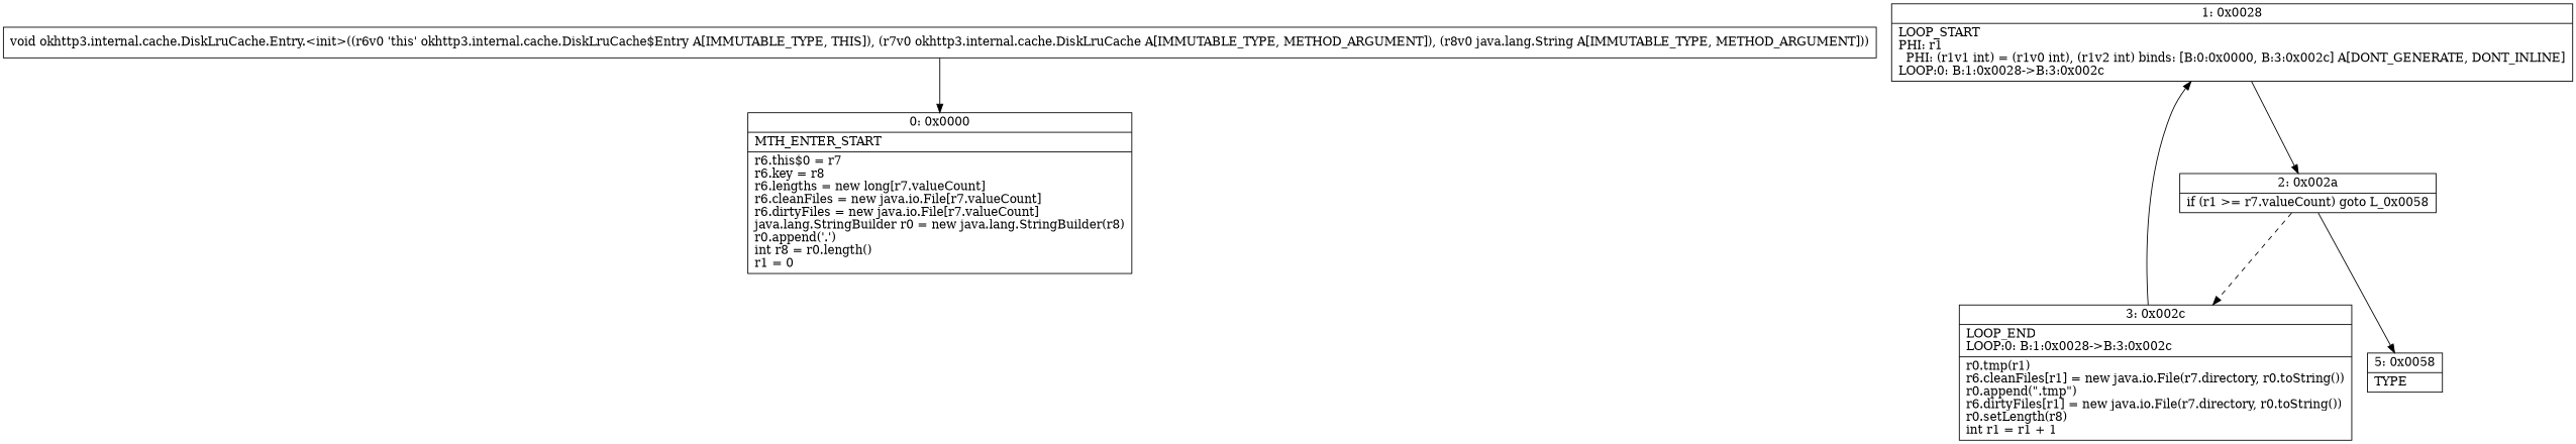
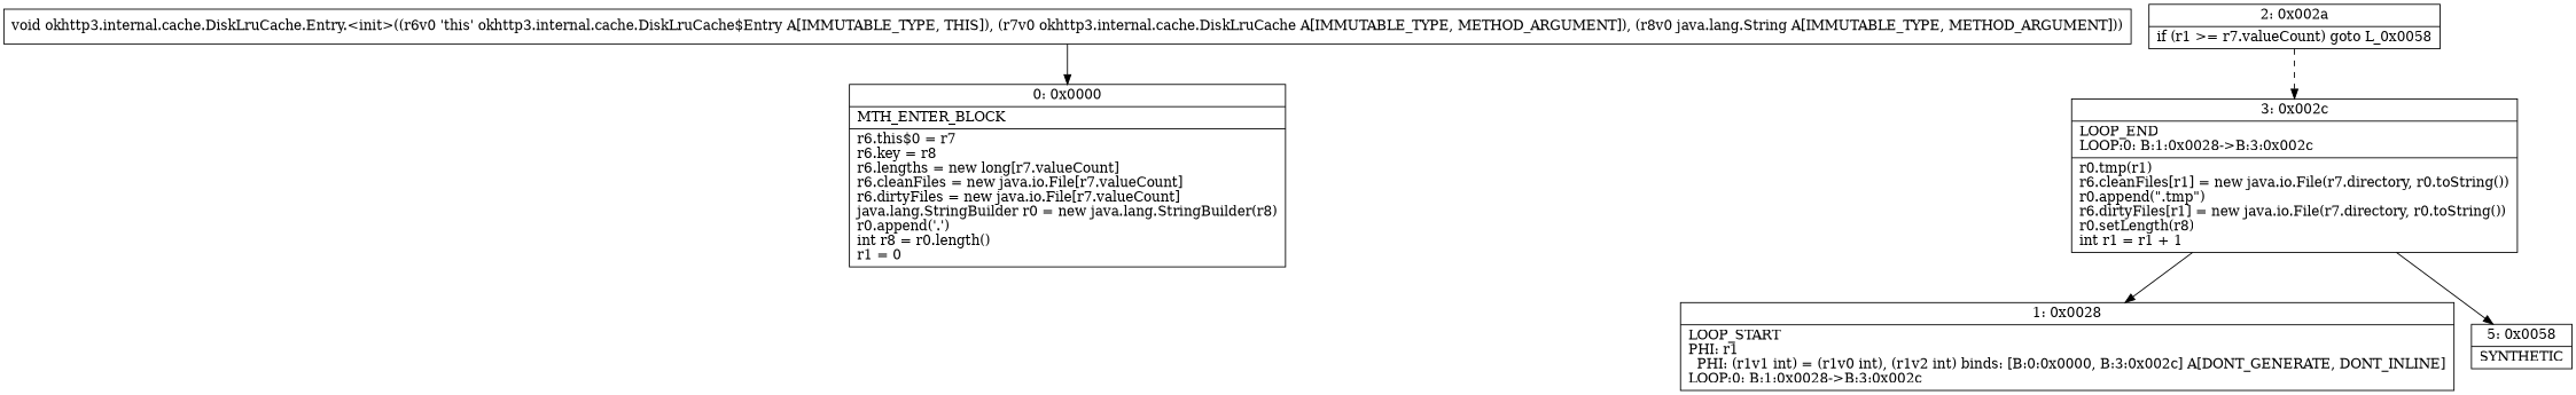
  digraph {
    node [shape=record]
-   n1 [label="{0\:\ 0x0000|MTH_ENTER_START\l|r6.this$0 = r7\lr6.key = r8\lr6.lengths = new long[r7.valueCount]\lr6.cleanFiles = new java.io.File[r7.valueCount]\lr6.dirtyFiles = new java.io.File[r7.valueCount]\ljava.lang.StringBuilder r0 = new java.lang.StringBuilder(r8)\lr0.append('.')\lint r8 = r0.length()\lr1 = 0\l}"]
+   n1 [label="{0\:\ 0x0000|MTH_ENTER_BLOCK\l|r6.this$0 = r7\lr6.key = r8\lr6.lengths = new long[r7.valueCount]\lr6.cleanFiles = new java.io.File[r7.valueCount]\lr6.dirtyFiles = new java.io.File[r7.valueCount]\ljava.lang.StringBuilder r0 = new java.lang.StringBuilder(r8)\lr0.append('.')\lint r8 = r0.length()\lr1 = 0\l}"]
    n2 [label="{1\:\ 0x0028|LOOP_START\lPHI: r1 \l  PHI: (r1v1 int) = (r1v0 int), (r1v2 int) binds: [B:0:0x0000, B:3:0x002c] A[DONT_GENERATE, DONT_INLINE]\lLOOP:0: B:1:0x0028\-\>B:3:0x002c\l}"]
    n3 [label="{2\:\ 0x002a|if (r1 \>= r7.valueCount) goto L_0x0058\l}"]
    n4 [label="{3\:\ 0x002c|LOOP_END\lLOOP:0: B:1:0x0028\-\>B:3:0x002c\l|r0.tmp(r1)\lr6.cleanFiles[r1] = new java.io.File(r7.directory, r0.toString())\lr0.append(\".tmp\")\lr6.dirtyFiles[r1] = new java.io.File(r7.directory, r0.toString())\lr0.setLength(r8)\lint r1 = r1 + 1\l}"]
-   n5 [label="{5\:\ 0x0058|TYPE\l}"]
+   n5 [label="{5\:\ 0x0058|SYNTHETIC\l}"]
    n6 [label="{void okhttp3.internal.cache.DiskLruCache.Entry.\<init\>((r6v0 'this' okhttp3.internal.cache.DiskLruCache$Entry A[IMMUTABLE_TYPE, THIS]), (r7v0 okhttp3.internal.cache.DiskLruCache A[IMMUTABLE_TYPE, METHOD_ARGUMENT]), (r8v0 java.lang.String A[IMMUTABLE_TYPE, METHOD_ARGUMENT])) }"]
-   n2 -> n3
    n3 -> n4 [style=dashed]
-   n3 -> n5
+   n4 -> n5
    n4 -> n2
    n6 -> n1
  }
